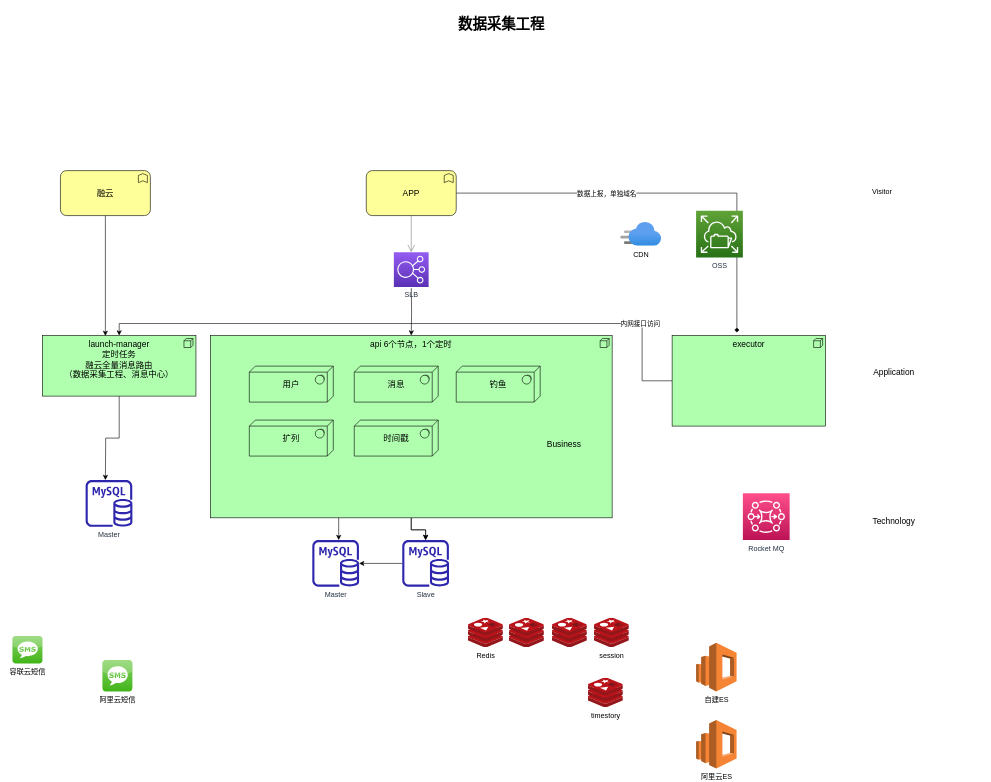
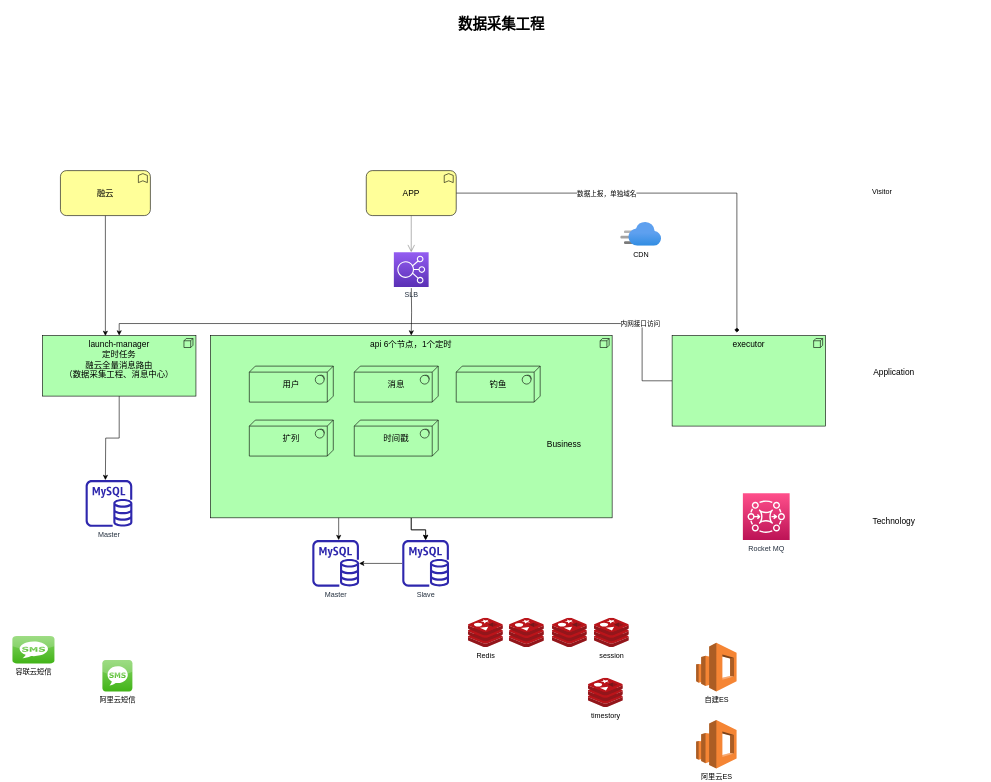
  <mxCell id="0" />
  <mxCell id="1" parent="0" />
  <mxCell id="2" value="" style="edgeStyle=orthogonalEdgeStyle;rounded=0;orthogonalLoop=1;jettySize=auto;html=1;" parent="1" source="4" target="28" edge="1"><mxGeometry relative="1" as="geometry" /></mxCell>
  <mxCell id="3" value="" style="edgeStyle=orthogonalEdgeStyle;rounded=0;orthogonalLoop=1;jettySize=auto;html=1;" parent="1" source="4" target="28" edge="1"><mxGeometry relative="1" as="geometry" /></mxCell>
  <mxCell id="4" value="api 6个节点，1个定时" style="html=1;whiteSpace=wrap;fillColor=#AFFFAF;shape=mxgraph.archimate3.application;appType=node;archiType=square;fontSize=14;verticalAlign=top;" parent="1" vertex="1"><mxGeometry x="350" y="559" width="670" height="304" as="geometry" /></mxCell>
  <mxCell id="5" value="用户" style="html=1;whiteSpace=wrap;fillColor=#AFFFAF;shape=mxgraph.archimate3.tech;techType=sysSw;fontSize=14;" parent="1" vertex="1"><mxGeometry x="415" y="610" width="140" height="60" as="geometry" /></mxCell>
  <mxCell id="6" value="&lt;div&gt;消息&lt;/div&gt;" style="html=1;whiteSpace=wrap;fillColor=#AFFFAF;shape=mxgraph.archimate3.tech;techType=sysSw;fontSize=14;" parent="1" vertex="1"><mxGeometry x="590" y="610" width="140" height="60" as="geometry" /></mxCell>
  <mxCell id="7" style="edgeStyle=elbowEdgeStyle;rounded=1;elbow=vertical;html=1;startSize=10;endArrow=open;endFill=0;endSize=10;jettySize=auto;orthogonalLoop=1;strokeColor=#808080;fontSize=14;" parent="1" source="11" edge="1"><mxGeometry relative="1" as="geometry"><mxPoint x="685" y="420" as="targetPoint" /></mxGeometry></mxCell>
  <mxCell id="8" value="" style="edgeStyle=orthogonalEdgeStyle;rounded=0;orthogonalLoop=1;jettySize=auto;html=1;" parent="1" target="4" edge="1"><mxGeometry relative="1" as="geometry"><mxPoint x="685.1" y="480" as="sourcePoint" /></mxGeometry></mxCell>
  <mxCell id="9" style="edgeStyle=orthogonalEdgeStyle;rounded=0;orthogonalLoop=1;jettySize=auto;html=1;entryX=0.422;entryY=-0.033;entryDx=0;entryDy=0;entryPerimeter=0;endArrow=diamond;" edge="1" parent="1" source="11" target="18"><mxGeometry relative="1" as="geometry" /></mxCell>
  <mxCell id="10" value="数据上报，单独域名" style="edgeLabel;html=1;align=center;verticalAlign=middle;resizable=0;points=[];" vertex="1" connectable="0" parent="9"><mxGeometry x="-0.287" relative="1" as="geometry"><mxPoint y="1" as="offset" /></mxGeometry></mxCell>
  <mxCell id="11" value="APP" style="html=1;whiteSpace=wrap;fillColor=#ffff99;shape=mxgraph.archimate3.application;appType=func;archiType=rounded;fontSize=14;" parent="1" vertex="1"><mxGeometry x="610" y="284" width="150" height="75" as="geometry" /></mxCell>
  <mxCell id="12" value="Technology" style="text;html=1;strokeColor=none;fillColor=none;align=center;verticalAlign=middle;whiteSpace=wrap;fontSize=14;" parent="1" vertex="1"><mxGeometry x="1370" y="858" width="240" height="20" as="geometry" /></mxCell>
  <mxCell id="13" value="Application" style="text;html=1;strokeColor=none;fillColor=none;align=center;verticalAlign=middle;whiteSpace=wrap;fontSize=14;" parent="1" vertex="1"><mxGeometry x="1370" y="610" width="240" height="20" as="geometry" /></mxCell>
  <mxCell id="14" value="Business" style="text;html=1;strokeColor=none;fillColor=none;align=center;verticalAlign=middle;whiteSpace=wrap;fontSize=14;" parent="1" vertex="1"><mxGeometry x="820" y="730" width="240" height="20" as="geometry" /></mxCell>
  <mxCell id="15" value="数据采集工程" style="text;strokeColor=none;fillColor=none;html=1;fontSize=24;fontStyle=1;verticalAlign=middle;align=center;" parent="1" vertex="1"><mxGeometry x="40" y="20" width="1590" height="40" as="geometry" /></mxCell>
  <mxCell id="16" style="edgeStyle=orthogonalEdgeStyle;rounded=0;orthogonalLoop=1;jettySize=auto;html=1;entryX=0.5;entryY=0;entryDx=0;entryDy=0;entryPerimeter=0;" edge="1" parent="1" source="18" target="33"><mxGeometry relative="1" as="geometry"><Array as="points"><mxPoint x="1070" y="635" /><mxPoint x="1070" y="539" /><mxPoint x="198" y="539" /></Array></mxGeometry></mxCell>
  <mxCell id="17" value="内网接口访问" style="edgeLabel;html=1;align=center;verticalAlign=middle;resizable=0;points=[];" vertex="1" connectable="0" parent="16"><mxGeometry x="-0.713" y="-1" relative="1" as="geometry"><mxPoint as="offset" /></mxGeometry></mxCell>
  <mxCell id="18" value="executor" style="html=1;whiteSpace=wrap;fillColor=#AFFFAF;shape=mxgraph.archimate3.application;appType=node;archiType=square;fontSize=14;verticalAlign=top;" parent="1" vertex="1"><mxGeometry x="1120" y="559" width="256" height="151" as="geometry" /></mxCell>
  <mxCell id="19" value="钓鱼" style="html=1;whiteSpace=wrap;fillColor=#AFFFAF;shape=mxgraph.archimate3.tech;techType=sysSw;fontSize=14;" parent="1" vertex="1"><mxGeometry x="760" y="610" width="140" height="60" as="geometry" /></mxCell>
  <mxCell id="20" value="扩列" style="html=1;whiteSpace=wrap;fillColor=#AFFFAF;shape=mxgraph.archimate3.tech;techType=sysSw;fontSize=14;" parent="1" vertex="1"><mxGeometry x="415" y="700" width="140" height="60" as="geometry" /></mxCell>
  <mxCell id="21" value="时间戳" style="html=1;whiteSpace=wrap;fillColor=#AFFFAF;shape=mxgraph.archimate3.tech;techType=sysSw;fontSize=14;" parent="1" vertex="1"><mxGeometry x="590" y="700" width="140" height="60" as="geometry" /></mxCell>
  <mxCell id="22" value="Redis" style="sketch=0;aspect=fixed;html=1;points=[];align=center;image;fontSize=12;image=img/lib/mscae/Cache_Redis_Product.svg;" parent="1" vertex="1"><mxGeometry x="780" y="1030" width="58.33" height="49" as="geometry" /></mxCell>
  <mxCell id="23" value="session" style="sketch=0;aspect=fixed;html=1;points=[];align=center;image;fontSize=12;image=img/lib/mscae/Cache_Redis_Product.svg;" parent="1" vertex="1"><mxGeometry x="990" y="1030" width="58.33" height="49" as="geometry" /></mxCell>
  <mxCell id="24" value="" style="sketch=0;aspect=fixed;html=1;points=[];align=center;image;fontSize=12;image=img/lib/mscae/Cache_Redis_Product.svg;" parent="1" vertex="1"><mxGeometry x="920" y="1030" width="58.33" height="49" as="geometry" /></mxCell>
  <mxCell id="25" value="" style="sketch=0;aspect=fixed;html=1;points=[];align=center;image;fontSize=12;image=img/lib/mscae/Cache_Redis_Product.svg;" parent="1" vertex="1"><mxGeometry x="848.33" y="1030.34" width="58.33" height="49" as="geometry" /></mxCell>
  <mxCell id="26" value="Master" style="sketch=0;outlineConnect=0;fontColor=#232F3E;gradientColor=none;fillColor=#2E27AD;strokeColor=none;dashed=0;verticalLabelPosition=bottom;verticalAlign=top;align=center;html=1;fontSize=12;fontStyle=0;aspect=fixed;pointerEvents=1;shape=mxgraph.aws4.rds_mysql_instance;" parent="1" vertex="1"><mxGeometry x="142" y="800" width="78" height="78" as="geometry" /></mxCell>
  <mxCell id="27" value="" style="edgeStyle=orthogonalEdgeStyle;rounded=0;orthogonalLoop=1;jettySize=auto;html=1;" parent="1" source="28" target="29" edge="1"><mxGeometry relative="1" as="geometry" /></mxCell>
  <mxCell id="28" value="Slave" style="sketch=0;outlineConnect=0;fontColor=#232F3E;gradientColor=none;fillColor=#2E27AD;strokeColor=none;dashed=0;verticalLabelPosition=bottom;verticalAlign=top;align=center;html=1;fontSize=12;fontStyle=0;aspect=fixed;pointerEvents=1;shape=mxgraph.aws4.rds_mysql_instance;" parent="1" vertex="1"><mxGeometry x="670" y="900" width="78" height="78" as="geometry" /></mxCell>
  <mxCell id="29" value="Master" style="sketch=0;outlineConnect=0;fontColor=#232F3E;gradientColor=none;fillColor=#2E27AD;strokeColor=none;dashed=0;verticalLabelPosition=bottom;verticalAlign=top;align=center;html=1;fontSize=12;fontStyle=0;aspect=fixed;pointerEvents=1;shape=mxgraph.aws4.rds_mysql_instance;" parent="1" vertex="1"><mxGeometry x="520" y="900" width="78" height="78" as="geometry" /></mxCell>
  <mxCell id="30" value="自建ES" style="outlineConnect=0;dashed=0;verticalLabelPosition=bottom;verticalAlign=top;align=center;html=1;shape=mxgraph.aws3.elasticsearch_service;fillColor=#F58534;gradientColor=none;" parent="1" vertex="1"><mxGeometry x="1160" y="1071.4" width="67.5" height="81" as="geometry" /></mxCell>
  <mxCell id="31" value="Rocket MQ" style="sketch=0;points=[[0,0,0],[0.25,0,0],[0.5,0,0],[0.75,0,0],[1,0,0],[0,1,0],[0.25,1,0],[0.5,1,0],[0.75,1,0],[1,1,0],[0,0.25,0],[0,0.5,0],[0,0.75,0],[1,0.25,0],[1,0.5,0],[1,0.75,0]];outlineConnect=0;fontColor=#232F3E;gradientColor=#FF4F8B;gradientDirection=north;fillColor=#BC1356;strokeColor=#ffffff;dashed=0;verticalLabelPosition=bottom;verticalAlign=top;align=center;html=1;fontSize=12;fontStyle=0;aspect=fixed;shape=mxgraph.aws4.resourceIcon;resIcon=mxgraph.aws4.mq;" parent="1" vertex="1"><mxGeometry x="1238" y="822" width="78" height="78" as="geometry" /></mxCell>
  <mxCell id="32" style="edgeStyle=orthogonalEdgeStyle;rounded=0;orthogonalLoop=1;jettySize=auto;html=1;entryX=0;entryY=0.5;entryDx=0;entryDy=0;entryPerimeter=0;" parent="1" source="33" edge="1"><mxGeometry relative="1" as="geometry"><mxPoint x="175" y="800.002" as="targetPoint" /></mxGeometry></mxCell>
  <mxCell id="33" value="launch-manager&lt;br&gt;定时任务&lt;br&gt;融云全量消息路由&lt;br&gt;（数据采集工程、消息中心）" style="html=1;whiteSpace=wrap;fillColor=#AFFFAF;shape=mxgraph.archimate3.application;appType=node;archiType=square;fontSize=14;verticalAlign=top;" parent="1" vertex="1"><mxGeometry x="70" y="559" width="256" height="101" as="geometry" /></mxCell>
  <mxCell id="34" style="edgeStyle=orthogonalEdgeStyle;rounded=0;orthogonalLoop=1;jettySize=auto;html=1;entryX=0.41;entryY=0.007;entryDx=0;entryDy=0;entryPerimeter=0;" parent="1" source="35" target="33" edge="1"><mxGeometry relative="1" as="geometry" /></mxCell>
  <mxCell id="35" value="融云" style="html=1;whiteSpace=wrap;fillColor=#ffff99;shape=mxgraph.archimate3.application;appType=func;archiType=rounded;fontSize=14;" parent="1" vertex="1"><mxGeometry x="100" y="284" width="150" height="75" as="geometry" /></mxCell>
  <mxCell id="36" value="阿里云短信" style="dashed=0;outlineConnect=0;html=1;align=center;labelPosition=center;verticalLabelPosition=bottom;verticalAlign=top;shape=mxgraph.webicons.sms;fillColor=#86D466;gradientColor=#42B418" parent="1" vertex="1"><mxGeometry x="170" y="1100" width="50" height="52.4" as="geometry" /></mxCell>
- <mxCell id="37" value="容联云短信" style="dashed=0;outlineConnect=0;html=1;align=center;labelPosition=center;verticalLabelPosition=bottom;verticalAlign=top;shape=mxgraph.webicons.sms;fillColor=#86D466;gradientColor=#42B418" parent="1" vertex="1"><mxGeometry x="20" y="1060" width="50" height="45.7" as="geometry" /></mxCell>
+ <mxCell id="37" value="容联云短信" style="dashed=0;outlineConnect=0;html=1;align=center;labelPosition=center;verticalLabelPosition=bottom;verticalAlign=top;shape=mxgraph.webicons.sms;fillColor=#86D466;gradientColor=#42B418" parent="1" vertex="1"><mxGeometry x="20" y="1060" width="70" height="45.7" as="geometry" /></mxCell>
  <mxCell id="38" value="timestory" style="sketch=0;aspect=fixed;html=1;points=[];align=center;image;fontSize=12;image=img/lib/mscae/Cache_Redis_Product.svg;" parent="1" vertex="1"><mxGeometry x="980" y="1130" width="58.33" height="49" as="geometry" /></mxCell>
  <mxCell id="39" value="阿里云ES" style="outlineConnect=0;dashed=0;verticalLabelPosition=bottom;verticalAlign=top;align=center;html=1;shape=mxgraph.aws3.elasticsearch_service;fillColor=#F58534;gradientColor=none;" parent="1" vertex="1"><mxGeometry x="1160" y="1200" width="67.5" height="81" as="geometry" /></mxCell>
  <mxCell id="40" value="SLB" style="sketch=0;points=[[0,0,0],[0.25,0,0],[0.5,0,0],[0.75,0,0],[1,0,0],[0,1,0],[0.25,1,0],[0.5,1,0],[0.75,1,0],[1,1,0],[0,0.25,0],[0,0.5,0],[0,0.75,0],[1,0.25,0],[1,0.5,0],[1,0.75,0]];outlineConnect=0;fontColor=#232F3E;gradientColor=#945DF2;gradientDirection=north;fillColor=#5A30B5;strokeColor=#ffffff;dashed=0;verticalLabelPosition=bottom;verticalAlign=top;align=center;html=1;fontSize=12;fontStyle=0;aspect=fixed;shape=mxgraph.aws4.resourceIcon;resIcon=mxgraph.aws4.elastic_load_balancing;" parent="1" vertex="1"><mxGeometry x="656" y="420" width="58" height="58" as="geometry" /></mxCell>
  <mxCell id="41" value="" style="edgeStyle=orthogonalEdgeStyle;rounded=0;orthogonalLoop=1;jettySize=auto;html=1;" parent="1" edge="1"><mxGeometry relative="1" as="geometry"><mxPoint x="564" y="863" as="sourcePoint" /><mxPoint x="564" y="900.099" as="targetPoint" /></mxGeometry></mxCell>
  <mxCell id="42" value="CDN" style="aspect=fixed;html=1;points=[];align=center;image;fontSize=12;image=img/lib/azure2/app_services/CDN_Profiles.svg;" parent="1" vertex="1"><mxGeometry x="1034" y="370" width="68" height="40" as="geometry" /></mxCell>
- <mxCell id="43" value="OSS" style="sketch=0;points=[[0,0,0],[0.25,0,0],[0.5,0,0],[0.75,0,0],[1,0,0],[0,1,0],[0.25,1,0],[0.5,1,0],[0.75,1,0],[1,1,0],[0,0.25,0],[0,0.5,0],[0,0.75,0],[1,0.25,0],[1,0.5,0],[1,0.75,0]];outlineConnect=0;fontColor=#232F3E;gradientColor=#60A337;gradientDirection=north;fillColor=#277116;strokeColor=#ffffff;dashed=0;verticalLabelPosition=bottom;verticalAlign=top;align=center;html=1;fontSize=12;fontStyle=0;aspect=fixed;shape=mxgraph.aws4.resourceIcon;resIcon=mxgraph.aws4.elastic_file_system;" parent="1" vertex="1"><mxGeometry x="1160" y="351" width="78" height="78" as="geometry" /></mxCell>
  <mxCell id="44" value="Visitor" style="text;html=1;align=center;verticalAlign=middle;resizable=0;points=[];autosize=1;strokeColor=none;fillColor=none;" vertex="1" parent="1"><mxGeometry x="1445" y="310" width="50" height="20" as="geometry" /></mxCell>
